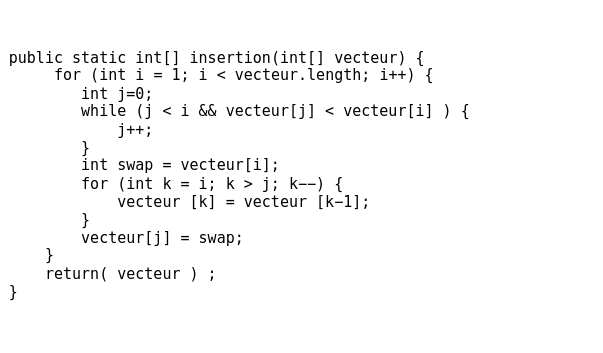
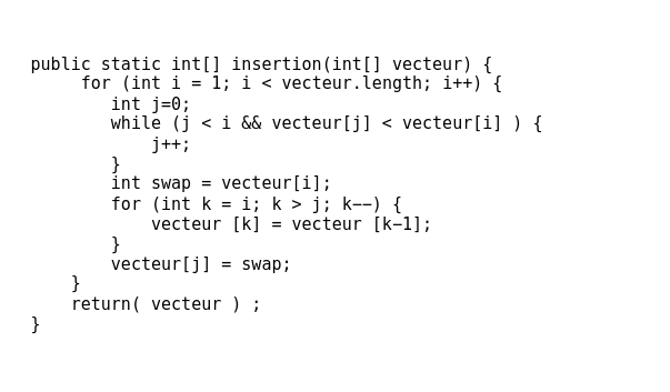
  <mxCell id="0" />
  <mxCell id="1" parent="0" />
- <mxCell id="2" value="&lt;pre id=&quot;yui_3_17_2_1_1706542398417_36&quot;&gt;public static int&lt;span&gt;[] insertion(&lt;/span&gt;&lt;span&gt;int&lt;/span&gt;&lt;span&gt;[] vecteur) &lt;/span&gt;&lt;span&gt;{ &lt;br&gt;&lt;/span&gt;&lt;span&gt;     for &lt;/span&gt;&lt;span&gt;(&lt;/span&gt;&lt;span&gt;int &lt;/span&gt;&lt;span&gt;i = 1; i &lt;/span&gt;&lt;span&gt;&amp;lt; &lt;/span&gt;&lt;span&gt;vecteur.length; i++) &lt;/span&gt;&lt;span&gt;{ &lt;br&gt;&lt;/span&gt;        int j=0;&lt;br&gt;        while (j &amp;lt; i &amp;amp;&amp;amp; vecteur[j] &amp;lt; vecteur[i] ) { &lt;br&gt;            j++; &lt;br&gt;        } &lt;br&gt;        int swap = vecteur[i];&lt;br&gt;        for (int k = i; k &amp;gt; j; k−−) { &lt;br&gt;            vecteur [k] = vecteur [k−1]; &lt;br&gt;        } &lt;br&gt;        vecteur[j] = swap; &lt;br&gt;    } &lt;br&gt;    return( vecteur ) ; &lt;br&gt;} &lt;/pre&gt;" style="text;whiteSpace=wrap;html=1;" vertex="1" parent="1"><mxGeometry x="5" y="20" width="440" height="240" as="geometry" /></mxCell>
+ <mxCell id="2" value="&lt;pre id=&quot;yui_3_17_2_1_1706542398417_36&quot;&gt;public static int&lt;span&gt;[] insertion(&lt;/span&gt;&lt;span&gt;int&lt;/span&gt;&lt;span&gt;[] vecteur) &lt;/span&gt;&lt;span&gt;{ &lt;br&gt;&lt;/span&gt;&lt;span&gt;     for &lt;/span&gt;&lt;span&gt;(&lt;/span&gt;&lt;span&gt;int &lt;/span&gt;&lt;span&gt;i = 1; i &lt;/span&gt;&lt;span&gt;&amp;lt; &lt;/span&gt;&lt;span&gt;vecteur.length; i++) &lt;/span&gt;&lt;span&gt;{ &lt;br&gt;&lt;/span&gt;        int j=0;&lt;br&gt;        while (j &amp;lt; i &amp;amp;&amp;amp; vecteur[j] &amp;lt; vecteur[i] ) { &lt;br&gt;            j++; &lt;br&gt;        } &lt;br&gt;        int swap = vecteur[i];&lt;br&gt;        for (int k = i; k &amp;gt; j; k−−) { &lt;br&gt;            vecteur [k] = vecteur [k−1]; &lt;br&gt;        } &lt;br&gt;        vecteur[j] = swap; &lt;br&gt;    } &lt;br&gt;    return( vecteur ) ; &lt;br&gt;} &lt;/pre&gt;" style="text;whiteSpace=wrap;html=1;" vertex="1" parent="1"><mxGeometry x="20" y="20" width="440" height="240" as="geometry" /></mxCell>
